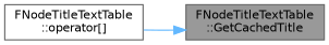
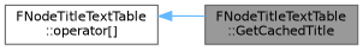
  digraph {
    rankdir=RL
    node [fontname=Helvetica fontsize=10 shape=box style=filled]
    n1 [color=gray40 fillcolor=grey60 fontcolor=black height=0.2 label="FNodeTitleTextTable\l::GetCachedTitle" width=0.4]
    n2 [color=grey40 fillcolor=white height=0.2 label="FNodeTitleTextTable\l::operator[]" width=0.4]
-   n1 -> n2 [color=steelblue1 dir=back fontname=Helvetica fontsize=10 labelfontname=Helvetica labelfontsize=10 style=solid]
+   n2 -> n1 [color=steelblue1 dir=back fontname=Helvetica fontsize=10 labelfontname=Helvetica labelfontsize=10 style=solid]
  }
